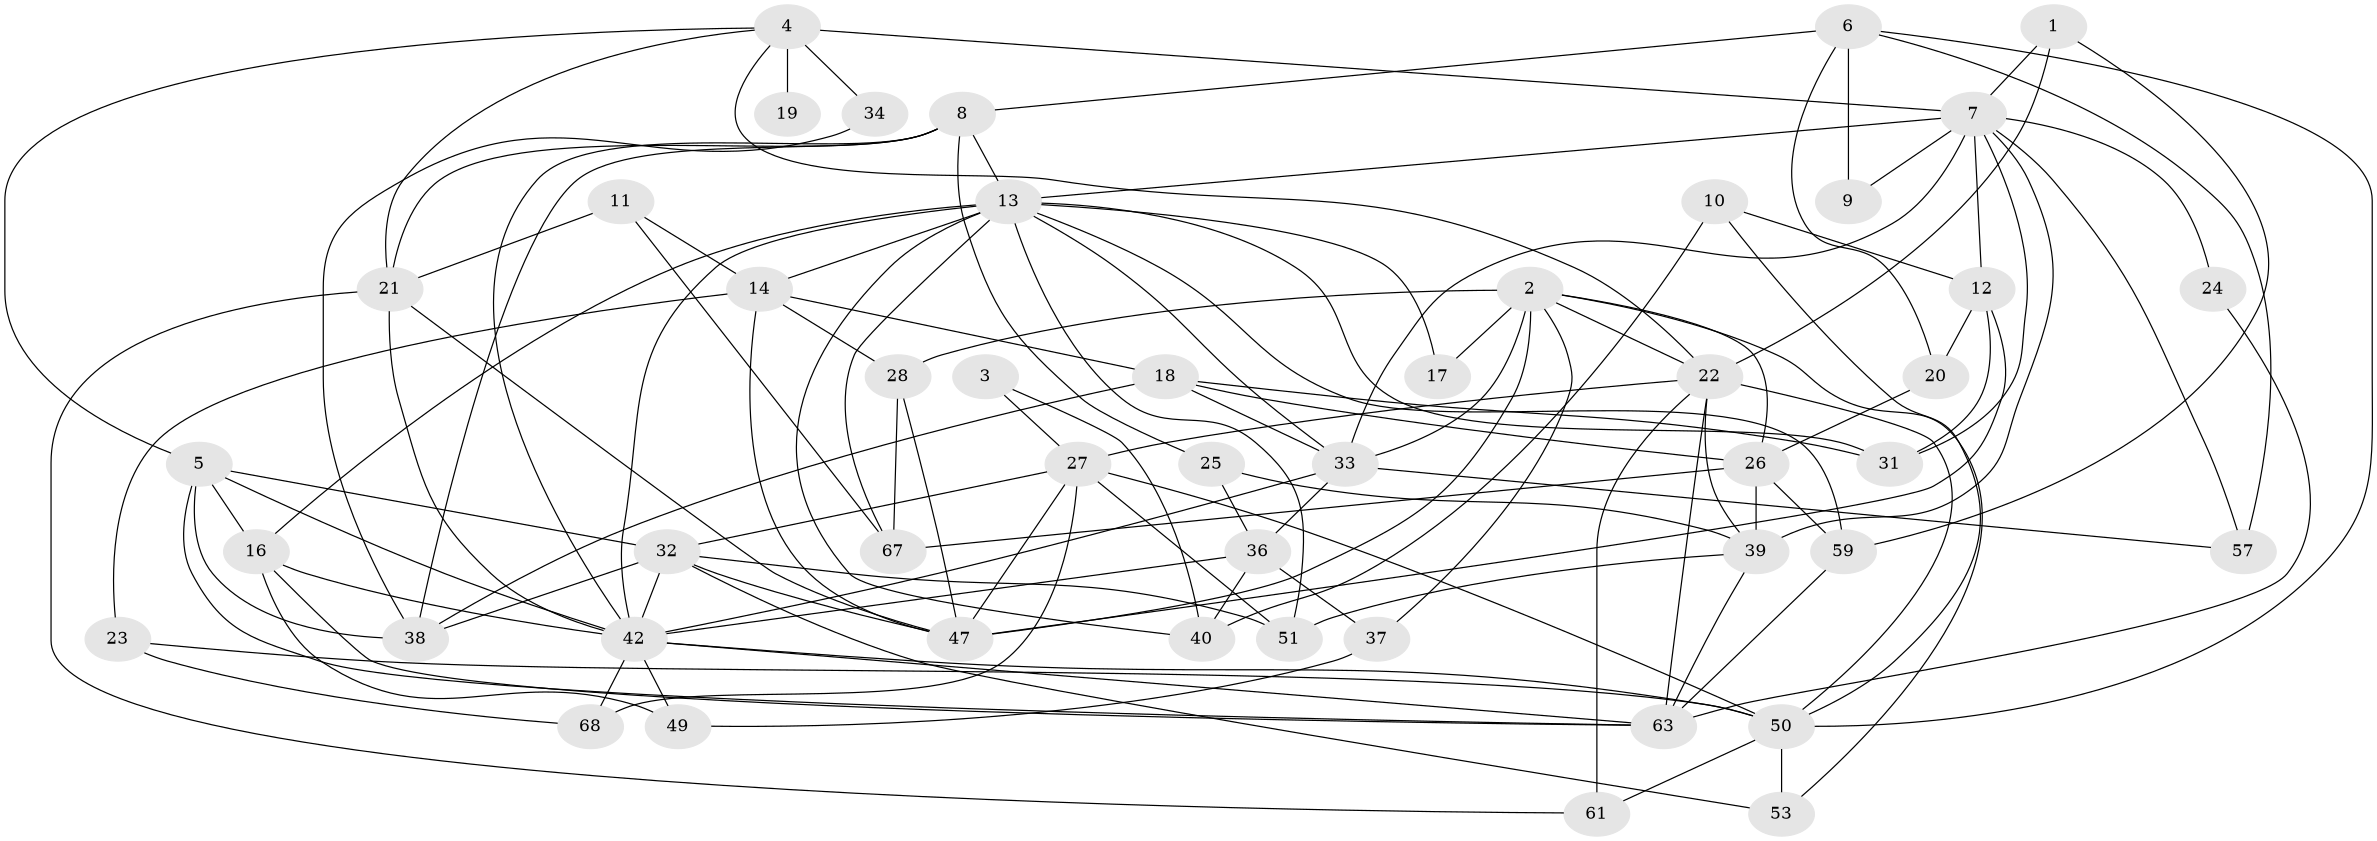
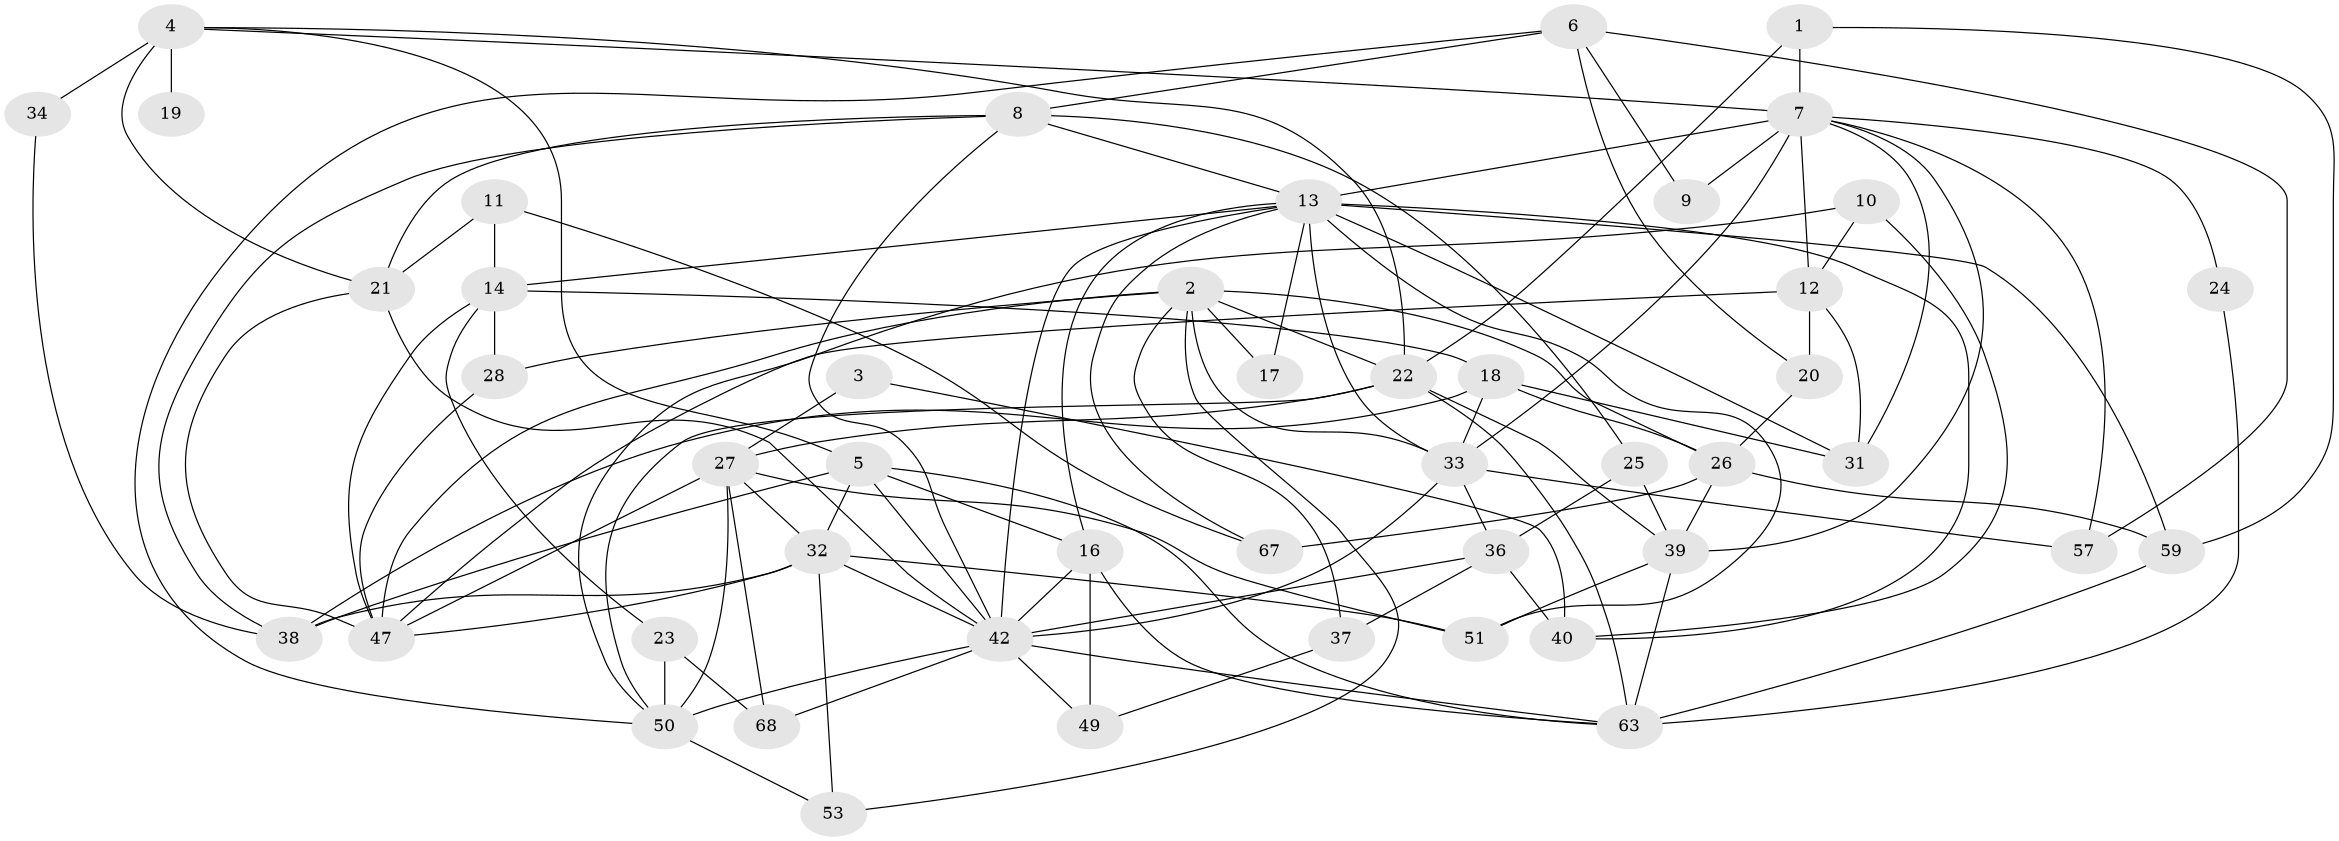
  graph {
    node [color=gray90 style=filled]
    7 [super="+58"]
    33 [super="+62"]
    9
    57
    12 [super="+66"]
    13 [super="+44"]
    24
    31
    39 [super="+41"]
    1
    22 [super="+35"]
    59
    27 [super="+64"]
    63 [super="+70"]
    50 [super="+71"]
-   61
    2 [super="+60"]
    17
    26 [super="+72"]
    28
    37
    47 [super="+54"]
    53
    67 [super="+73"]
    42 [super="+43"]
    36 [super="+52"]
    49
    32 [super="+55"]
    51
    68
    3
    40 [super="+56"]
    4 [super="+30"]
    5 [super="+15"]
    19
    21
    34
    16 [super="+46"]
    38 [super="+45"]
    20
    6 [super="+48"]
    8 [super="+65"]
    25
    14 [super="+69"]
    10
    18 [super="+29"]
    23
    11
    7 -- 33
    7 -- 9
    7 -- 57
    7 -- 12
    7 -- 13
    7 -- 24
    7 -- 31
    7 -- 39
    33 -- 57
    33 -- 42
    33 -- 36
    12 -- 31
    12 -- 47
    12 -- 20
    13 -- 33
    13 -- 31
    13 -- 59
    13 -- 17
    13 -- 67
    13 -- 42
    13 -- 51
    13 -- 40
    13 -- 16
    13 -- 14
    24 -- 63
    39 -- 63
    39 -- 51
    1 -- 7
    1 -- 22
    1 -- 59
    22 -- 39
    22 -- 27
    22 -- 63
    22 -- 50
-   22 -- 61
    59 -- 63
    27 -- 50
    27 -- 47
    27 -- 32
    27 -- 51
    27 -- 68
-   50 -- 61
    50 -- 53
    2 -- 33
    2 -- 22
    2 -- 17
    2 -- 26
    2 -- 28
    2 -- 37
    2 -- 47
    2 -- 53
    26 -- 39
    26 -- 59
    26 -- 67
    28 -- 47
-   28 -- 67
    37 -- 49
    42 -- 63
    42 -- 50
    42 -- 49
    42 -- 68
    36 -- 37
    36 -- 42
    36 -- 40 [weight=2]
    32 -- 47
    32 -- 53
    32 -- 42
    32 -- 51
    32 -- 38
    3 -- 27
    3 -- 40
    4 -- 7
    4 -- 22
    4 -- 5
    4 -- 19 [weight=2]
    4 -- 21
    4 -- 34
    5 -- 63
    5 -- 42
    5 -- 32
    5 -- 16
    5 -- 38
-   21 -- 61
    21 -- 47
    21 -- 42
    34 -- 38
    16 -- 63
    16 -- 42
    16 -- 49
    20 -- 26
    6 -- 9
    6 -- 57
    6 -- 50
    6 -- 20
    6 -- 8
    8 -- 13
    8 -- 42
    8 -- 21
    8 -- 38
    8 -- 25
    25 -- 39
    25 -- 36
    14 -- 28
    14 -- 47
    14 -- 18
    14 -- 23
    10 -- 12
    10 -- 50
    10 -- 40
    18 -- 33
    18 -- 31
    18 -- 26
    18 -- 38
    23 -- 50
    23 -- 68
    11 -- 67
    11 -- 21
    11 -- 14
  }
